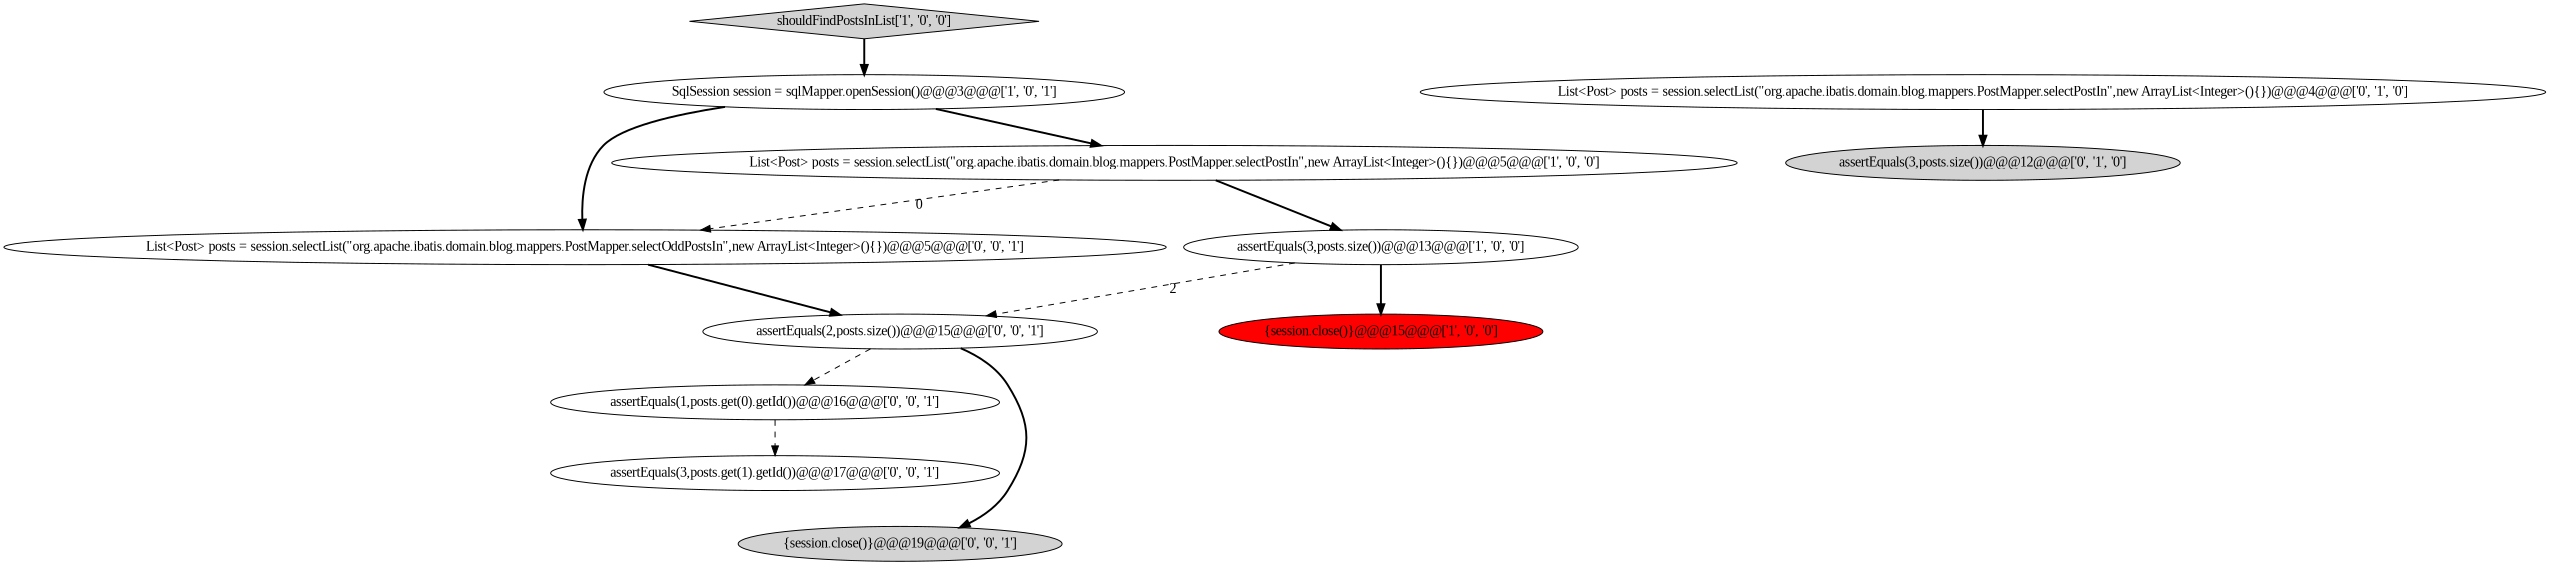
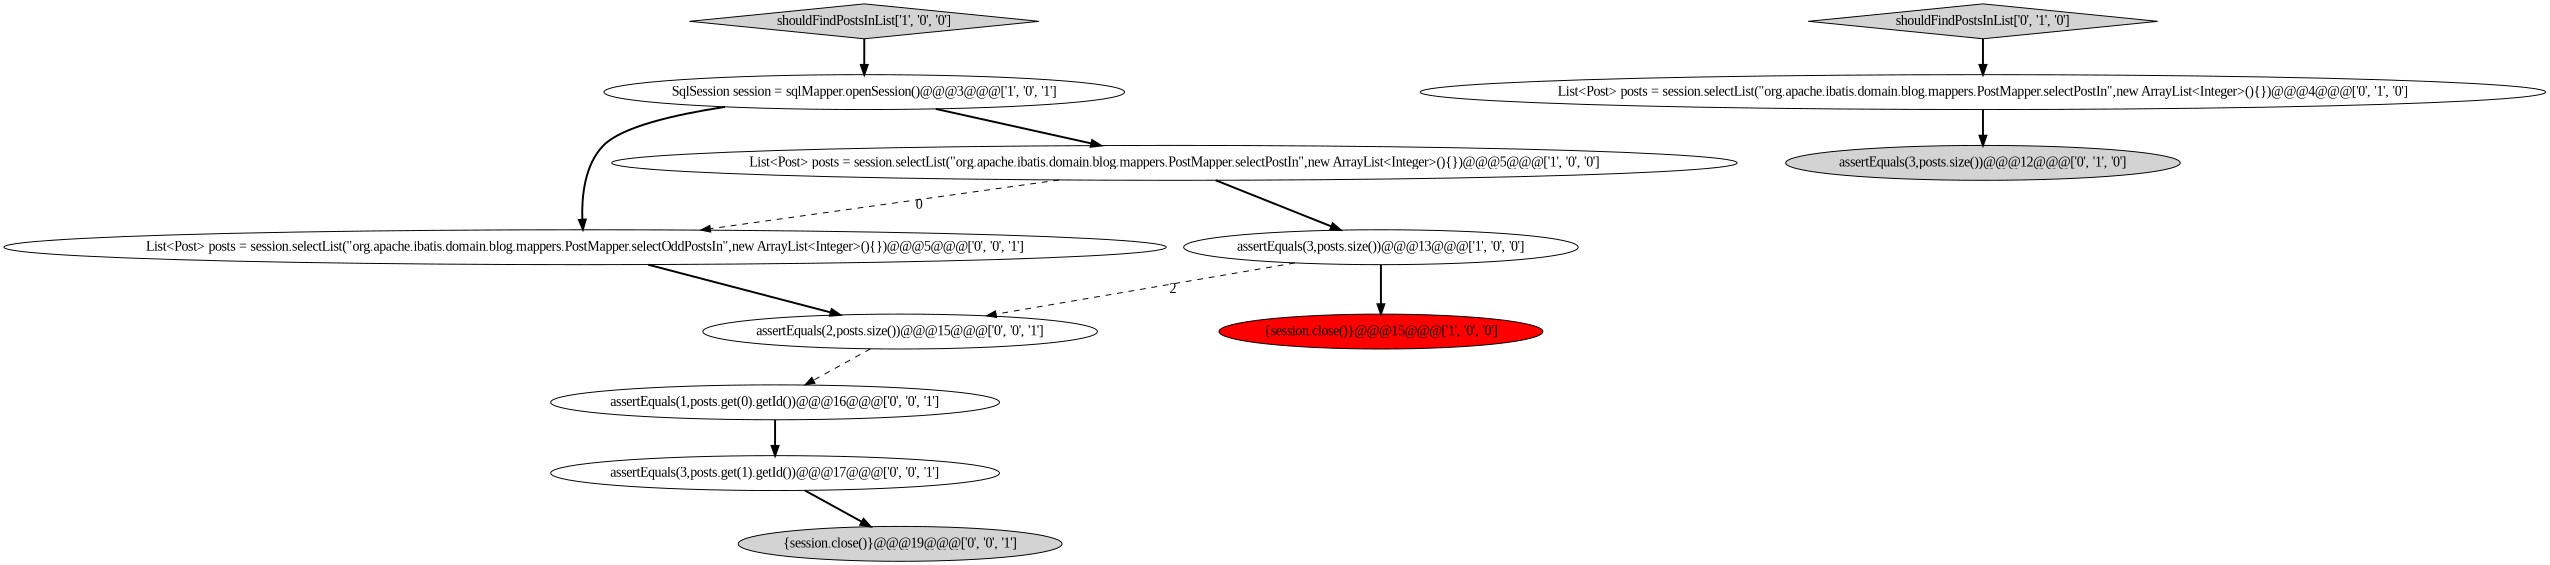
  digraph {
    fontname="Liberation Serif"
    node [fillcolor=white fontname="Liberation Serif" shape=ellipse style=filled]
    edge [fontname="Liberation Serif" style=bold]
    n1 [label="SqlSession session = sqlMapper.openSession()@@@3@@@['1', '0', '1']"]
    n2 [label="List<Post> posts = session.selectList(\"org.apache.ibatis.domain.blog.mappers.PostMapper.selectPostIn\",new ArrayList<Integer>(){})@@@5@@@['1', '0', '0']"]
    n3 [label="List<Post> posts = session.selectList(\"org.apache.ibatis.domain.blog.mappers.PostMapper.selectOddPostsIn\",new ArrayList<Integer>(){})@@@5@@@['0', '0', '1']"]
    n4 [fillcolor=lightgray label="shouldFindPostsInList['1', '0', '0']" shape=diamond]
    n5 [label="assertEquals(3,posts.get(1).getId())@@@17@@@['0', '0', '1']"]
    n6 [fillcolor=lightgray label="{session.close()}@@@19@@@['0', '0', '1']"]
    n7 [label="assertEquals(3,posts.size())@@@13@@@['1', '0', '0']"]
    n8 [fillcolor=red label="{session.close()}@@@15@@@['1', '0', '0']"]
    n9 [label="assertEquals(2,posts.size())@@@15@@@['0', '0', '1']"]
    n10 [label="assertEquals(1,posts.get(0).getId())@@@16@@@['0', '0', '1']"]
    n11 [label="List<Post> posts = session.selectList(\"org.apache.ibatis.domain.blog.mappers.PostMapper.selectPostIn\",new ArrayList<Integer>(){})@@@4@@@['0', '1', '0']"]
    n12 [fillcolor=lightgray label="assertEquals(3,posts.size())@@@12@@@['0', '1', '0']"]
+   n13 [fillcolor=lightgray label="shouldFindPostsInList['0', '1', '0']" shape=diamond]
    n1 -> n2
    n1 -> n3
    n2 -> n3 [label=0 style=dashed]
    n2 -> n7
    n3 -> n9
    n4 -> n1
-   n9 -> n6
+   n5 -> n6
    n7 -> n8
    n7 -> n9 [label=2 style=dashed]
    n9 -> n10 [style=dashed]
-   n10 -> n5 [style=dashed]
+   n10 -> n5
    n11 -> n12
+   n13 -> n11
  }
